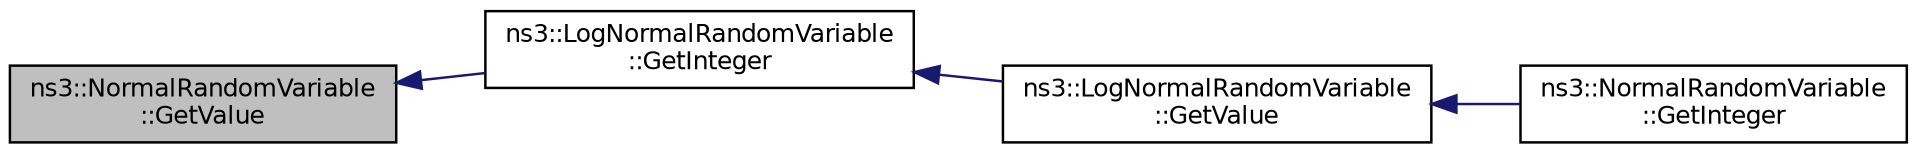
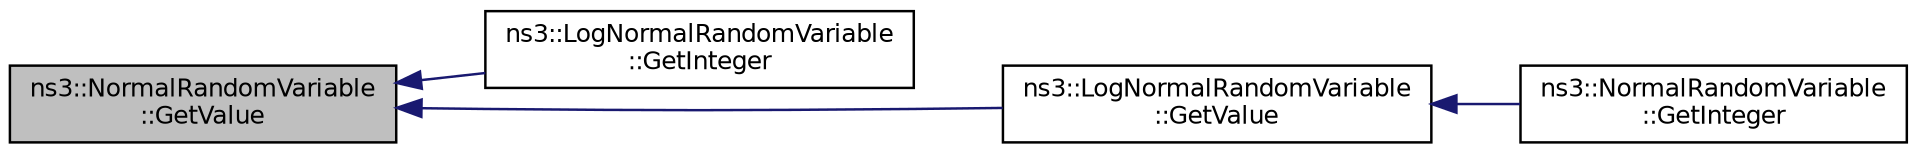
  digraph {
    rankdir=LR
    node [color=black fillcolor=white fontname=Helvetica fontsize=10 shape=record style=filled]
    edge [color=midnightblue dir=back fontname=Helvetica fontsize=10 labelfontname=Helvetica labelfontsize=10 style=solid]
    n1 [fillcolor=grey75 fontcolor=black height=0.2 label="ns3::NormalRandomVariable\l::GetValue" width=0.4]
    n2 [height=0.2 label="ns3::LogNormalRandomVariable\l::GetInteger" width=0.4]
    n3 [height=0.2 label="ns3::LogNormalRandomVariable\l::GetValue" width=0.4]
    n4 [height=0.2 label="ns3::NormalRandomVariable\l::GetInteger" width=0.4]
    n1 -> n2
-   n2 -> n3
+   n1 -> n3
    n3 -> n4
  }
